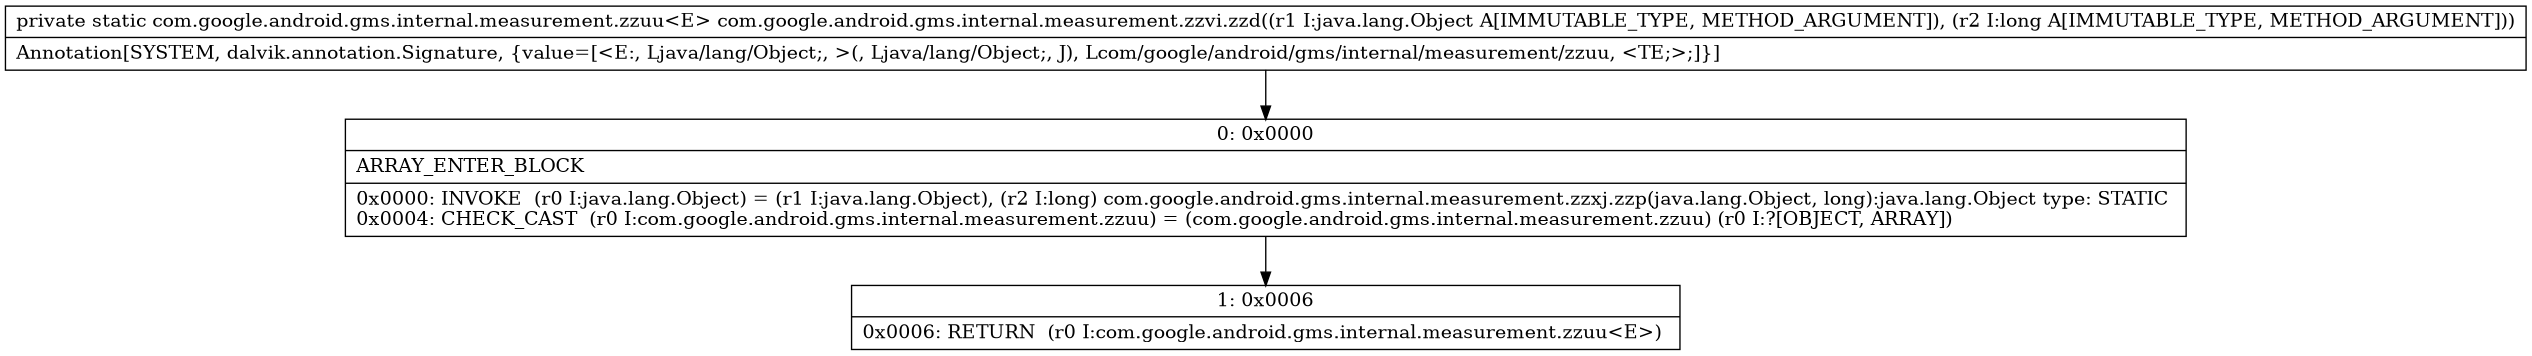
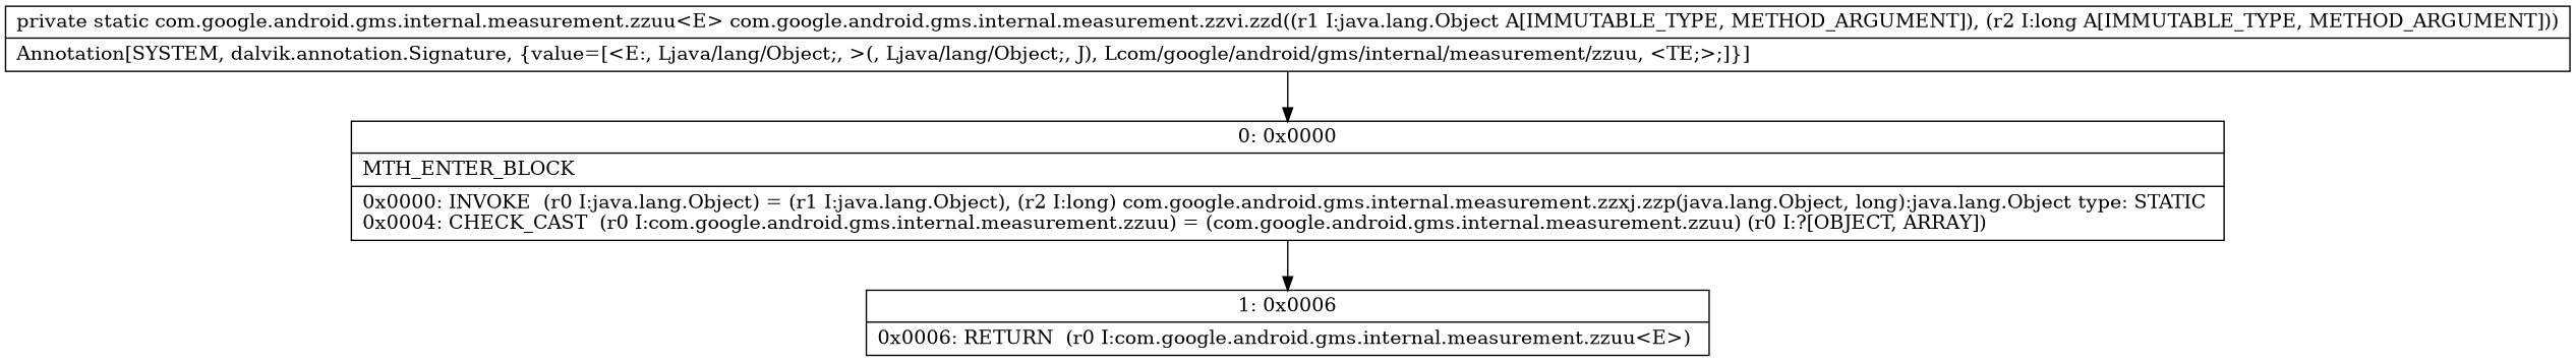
  digraph {
    node [shape=record]
-   n1 [label="{0\:\ 0x0000|ARRAY_ENTER_BLOCK\l|0x0000: INVOKE  (r0 I:java.lang.Object) = (r1 I:java.lang.Object), (r2 I:long) com.google.android.gms.internal.measurement.zzxj.zzp(java.lang.Object, long):java.lang.Object type: STATIC \l0x0004: CHECK_CAST  (r0 I:com.google.android.gms.internal.measurement.zzuu) = (com.google.android.gms.internal.measurement.zzuu) (r0 I:?[OBJECT, ARRAY]) \l}"]
+   n1 [label="{0\:\ 0x0000|MTH_ENTER_BLOCK\l|0x0000: INVOKE  (r0 I:java.lang.Object) = (r1 I:java.lang.Object), (r2 I:long) com.google.android.gms.internal.measurement.zzxj.zzp(java.lang.Object, long):java.lang.Object type: STATIC \l0x0004: CHECK_CAST  (r0 I:com.google.android.gms.internal.measurement.zzuu) = (com.google.android.gms.internal.measurement.zzuu) (r0 I:?[OBJECT, ARRAY]) \l}"]
    n2 [label="{1\:\ 0x0006|0x0006: RETURN  (r0 I:com.google.android.gms.internal.measurement.zzuu\<E\>) \l}"]
    n3 [label="{private static com.google.android.gms.internal.measurement.zzuu\<E\> com.google.android.gms.internal.measurement.zzvi.zzd((r1 I:java.lang.Object A[IMMUTABLE_TYPE, METHOD_ARGUMENT]), (r2 I:long A[IMMUTABLE_TYPE, METHOD_ARGUMENT]))  | Annotation[SYSTEM, dalvik.annotation.Signature, \{value=[\<E:, Ljava\/lang\/Object;, \>(, Ljava\/lang\/Object;, J), Lcom\/google\/android\/gms\/internal\/measurement\/zzuu, \<TE;\>;]\}]\l}"]
    n1 -> n2
    n3 -> n1
  }
